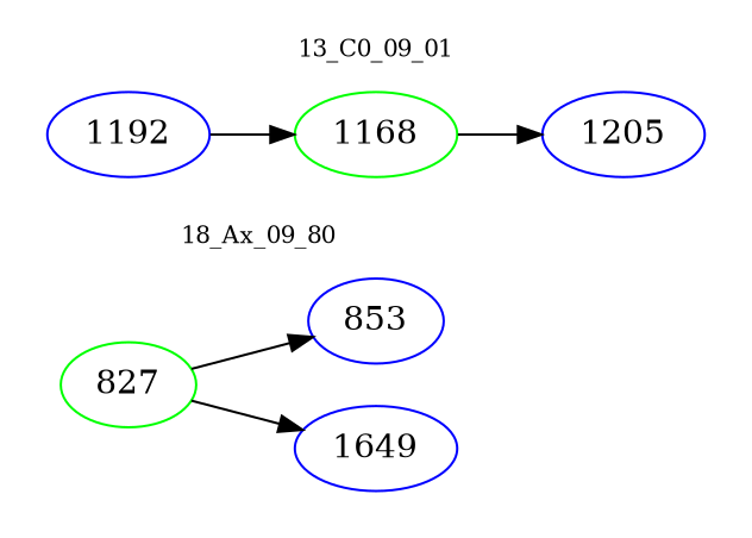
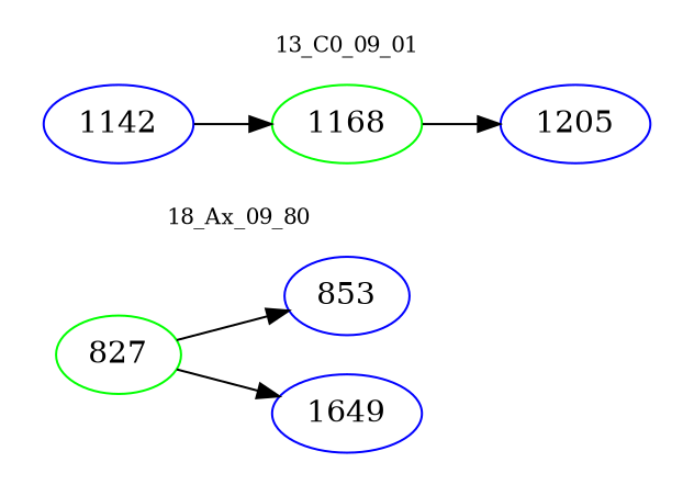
  digraph {
    rankdir=LR
    node [color=blue]
    edge [color=black]
    n1 [label=1649]
    n2 [color=green label=827]
    n3 [label=853]
-   n4 [label=1192]
+   n4 [label=1142]
    n5 [color=green label=1168]
    n6 [label=1205]
    subgraph cluster_1 {
      color=white
      fontsize=10
      label="18_Ax_09_80"
      n1
      n2
      n3
    }
    subgraph cluster_2 {
      color=white
      fontsize=10
      label="13_C0_09_01"
      n4
      n5
      n6
    }
    n2 -> n1
    n2 -> n3
    n4 -> n5
    n5 -> n6
  }
